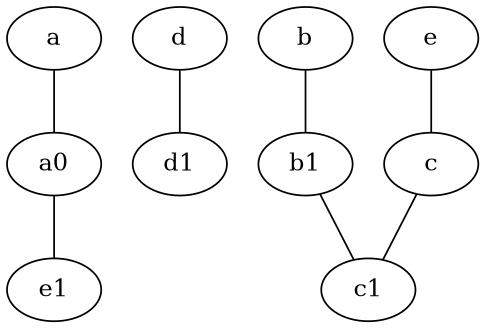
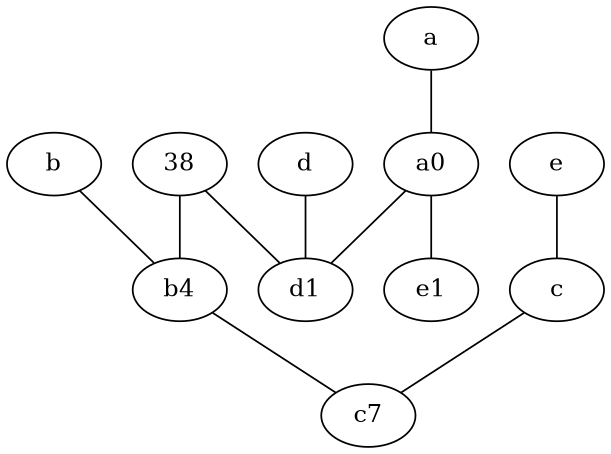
  graph {
    fontname="DejaVu Serif"
    node [fontname="DejaVu Serif" labelfontsize=50]
    edge [fontname="DejaVu Serif"]
    n1 [label=a0]
    e1
    d1
    b
-   b1
-   c1
+   b1 [label=b4]
+   c1 [label=c7]
+   38
    d
    c
    a
    e
    n1 -- e1
+   n1 -- d1
    b -- b1
    b1 -- c1
+   38 -- d1
+   38 -- b1
    d -- d1
    c -- c1
    a -- n1
    e -- c
  }
